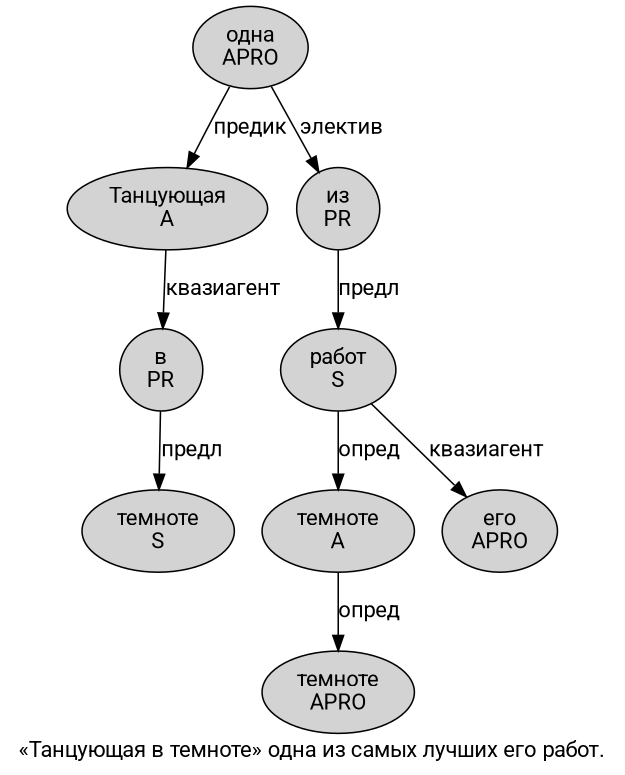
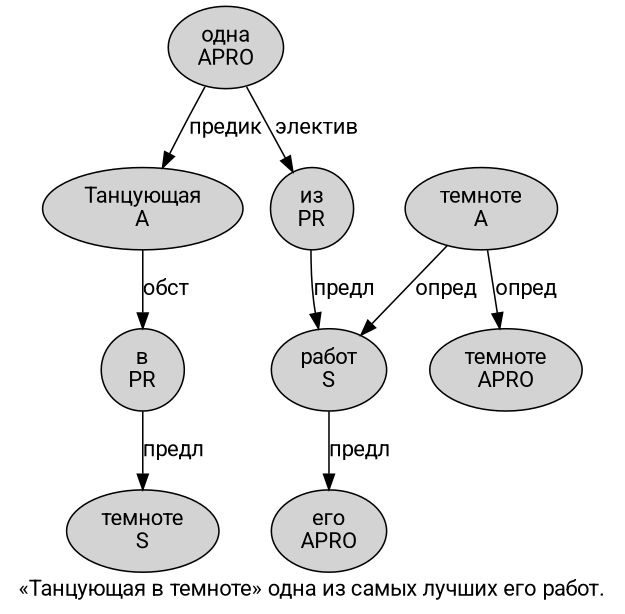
  digraph {
    fontname=Roboto
    label="«Танцующая в темноте» одна из самых лучших его работ."
    node [fillcolor=lightgray fontname=Roboto penwidth=1 shape=ellipse style=filled]
    edge [fontname=Roboto]
    n1 [label="Танцующая\nA"]
    n2 [label="в\nPR"]
    n3 [label="темноте\nS"]
    n4 [label="одна\nAPRO"]
    n5 [label="из\nPR"]
    n6 [label="работ\nS"]
    n7 [label="темноте\nA"]
    n8 [label="его\nAPRO"]
    n9 [label="темноте\nAPRO"]
-   n1 -> n2 [label="квазиагент"]
+   n1 -> n2 [label="обст"]
    n2 -> n3 [label="предл"]
    n4 -> n1 [label="предик"]
    n4 -> n5 [label="электив"]
    n5 -> n6 [label="предл"]
-   n6 -> n7 [label="опред"]
-   n6 -> n8 [label="квазиагент"]
+   n7 -> n6 [label="опред"]
+   n6 -> n8 [label="предл"]
    n7 -> n9 [label="опред"]
  }
